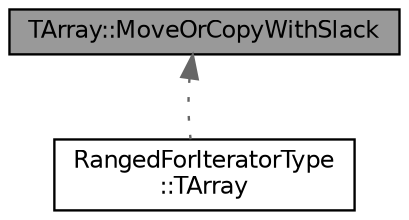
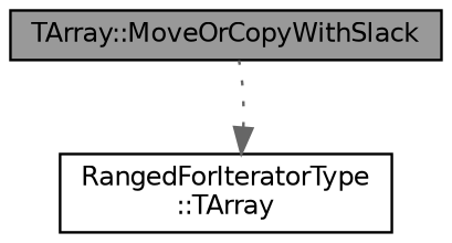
  digraph {
    rankdir=TB
    node [color=black fontname=Helvetica fontsize=10 shape=box style=filled]
    n1 [fillcolor=grey60 fontcolor=black height=0.2 label="TArray::MoveOrCopyWithSlack" width=0.4]
    n2 [fillcolor=white height=0.2 label="RangedForIteratorType\l::TArray" width=0.4]
-   n1 -> n2 [color=gray40 dir=back fontname=Helvetica fontsize=10 labelfontname=Helvetica labelfontsize=10 style=dotted]
+   n2 -> n1 [color=gray40 dir=back fontname=Helvetica fontsize=10 labelfontname=Helvetica labelfontsize=10 style=dotted]
  }
